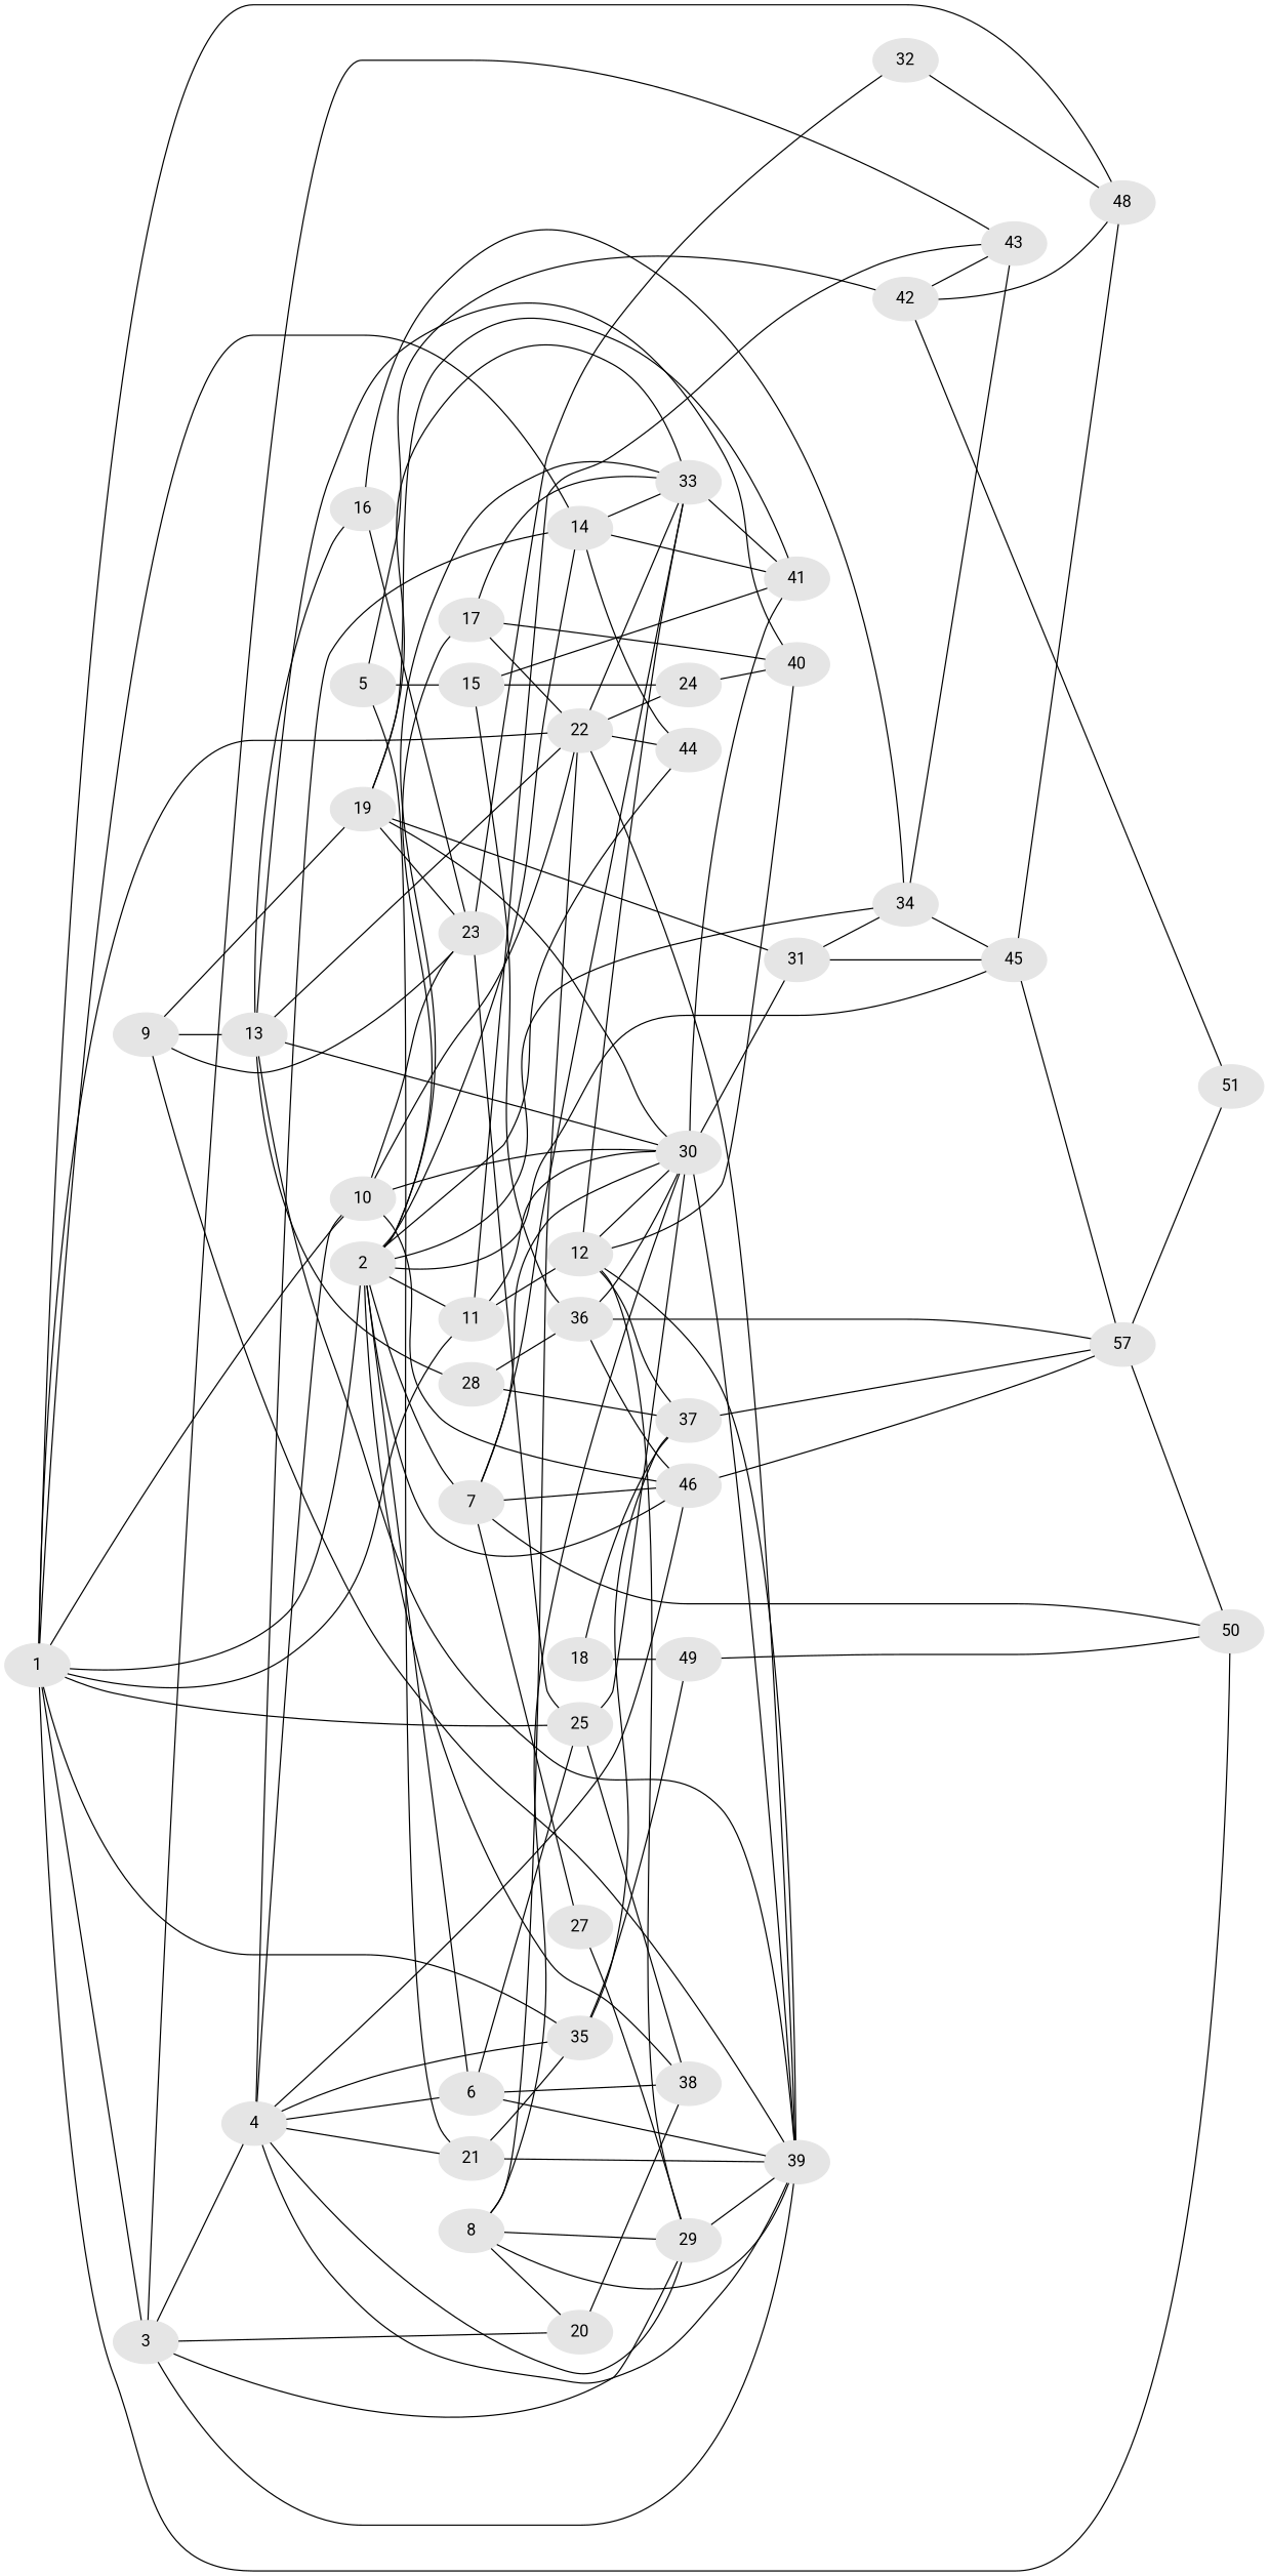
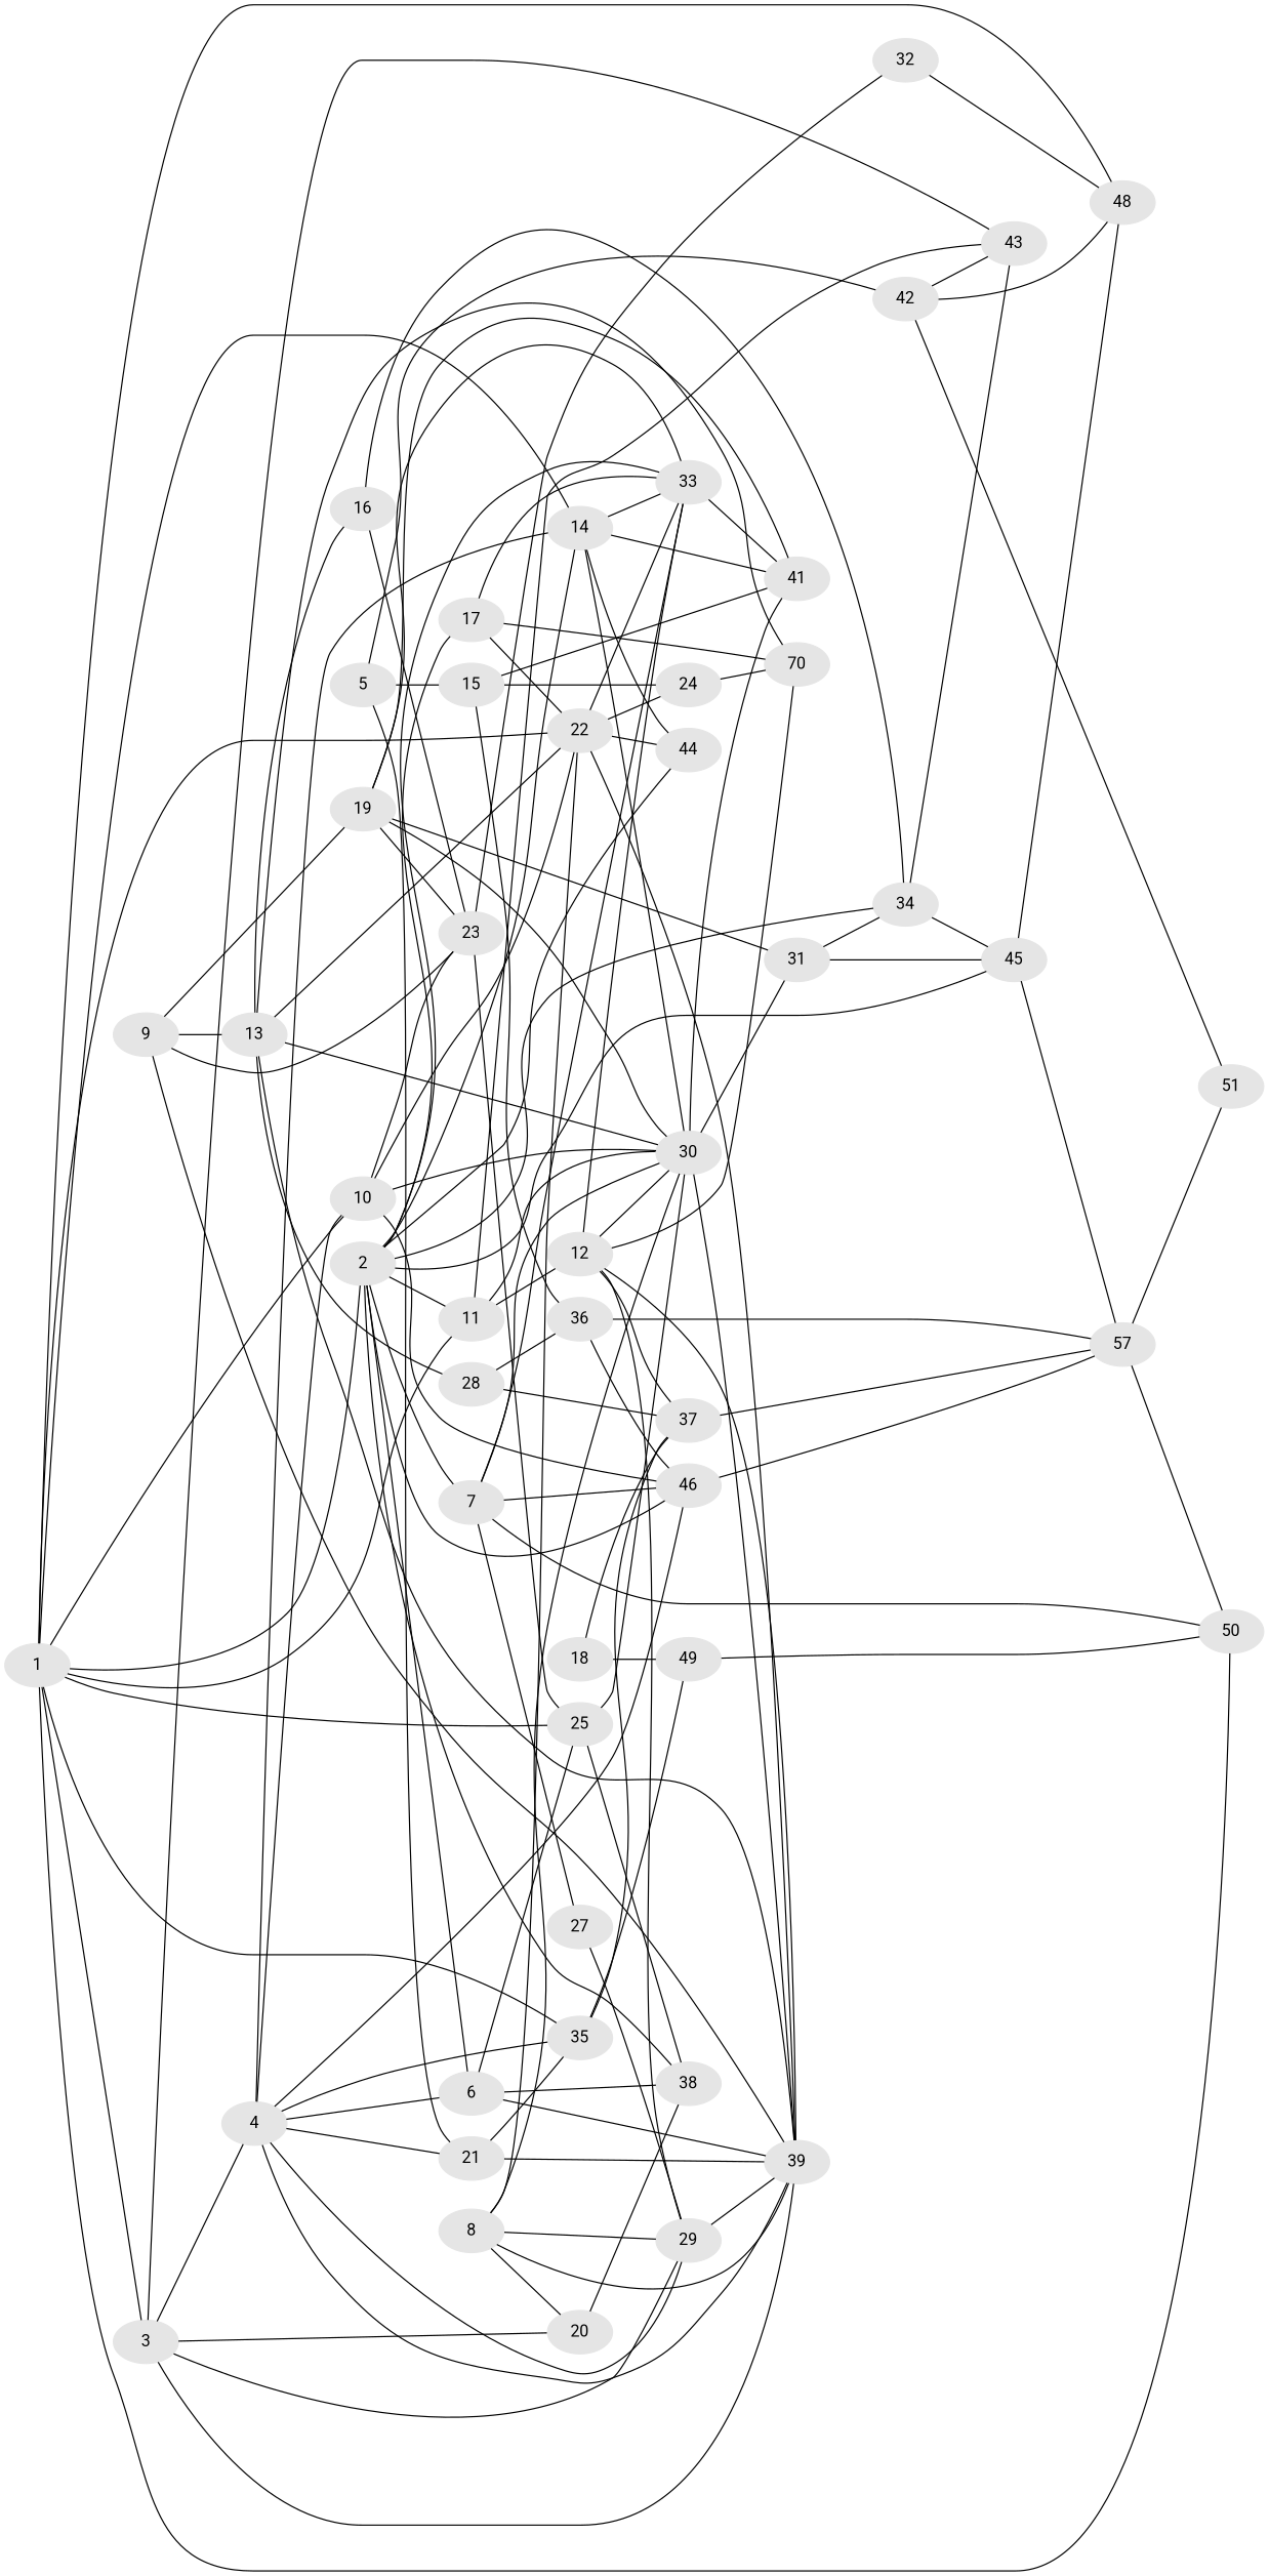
  graph {
    fontname=Roboto
    rankdir=LR
    node [color=gray90 fontname=Roboto style=filled]
    edge [fontname=Roboto weight=1.0]
    1
    2
    3
    10
    11
    14
    22
    25
    35
    48
    50
    6
    7
    17
    33
    34
    38
    44
    45
    46
    4
    20
    29
    39
    43
    30
    23
    12
    41
    24
    37
    49
    27
-   40
+   40 [label=70]
    n35 [label=57]
    21
    5
    15
    42
    36
    51
    31
    8
    9
    13
    19
    16
    28
    32
    18
    1 -- 2
    1 -- 3
    1 -- 10
    1 -- 11
    1 -- 14
    1 -- 22
    1 -- 25
    1 -- 35
    1 -- 48
    1 -- 50
    2 -- 11
    2 -- 14 [weight=2.0]
    2 -- 6
    2 -- 7
    2 -- 17 [weight=2.0]
    2 -- 33
    2 -- 34
    2 -- 38
    2 -- 44
    2 -- 45
    2 -- 46
    3 -- 4
    3 -- 20
    3 -- 29
    3 -- 39 [weight=2.0]
    3 -- 43
    10 -- 22
    10 -- 46 [weight=2.0]
    10 -- 30
    10 -- 23
    11 -- 43
    11 -- 30
    11 -- 12
    14 -- 33
    14 -- 44
-   36 -- 30
+   14 -- 30
    14 -- 41
    22 -- 33
    22 -- 44
    22 -- 39
    22 -- 24
    25 -- 38
    25 -- 30
    35 -- 37
    35 -- 49
    6 -- 25
    6 -- 38 [weight=2.0]
    6 -- 39
    7 -- 50
    7 -- 33
    7 -- 46
    7 -- 30 [weight=3.0]
    7 -- 27
    17 -- 22
    17 -- 33
    17 -- 40
    33 -- 41
    34 -- 45
    34 -- 43
    45 -- 48
    45 -- n35
    46 -- n35
    4 -- 10
    4 -- 14
    4 -- 35
    4 -- 6
    4 -- 46
    4 -- 29
    4 -- 39 [weight=2.0]
    4 -- 21
    20 -- 38
    29 -- 39
    30 -- 39
    30 -- 41 [weight=2.0]
    30 -- 31
    23 -- 25
    23 -- 32
    12 -- 33
    12 -- 29
    12 -- 39
    12 -- 30
    12 -- 37
    12 -- 40
    24 -- 40
    37 -- n35
    49 -- 50
    27 -- 29
    n35 -- 50
    n35 -- 51
    21 -- 35
    21 -- 39
    5 -- 21
    5 -- 15
    5 -- 42
    15 -- 41
    15 -- 24
    15 -- 36
    42 -- 48
    42 -- 43
    42 -- 51
    36 -- 46
    36 -- n35
    31 -- 34
    31 -- 45
    8 -- 22
    8 -- 20
    8 -- 29
    8 -- 39
    8 -- 30
    9 -- 39
    9 -- 23
    9 -- 13 [weight=3.0]
    9 -- 19
    13 -- 22
    13 -- 39 [weight=2.0]
    13 -- 30 [weight=2.0]
    13 -- 40
    13 -- 16
    13 -- 28
    19 -- 33
    19 -- 30
    19 -- 23
    19 -- 41
    19 -- 31
    16 -- 34
    16 -- 23
    28 -- 37
    28 -- 36
    32 -- 48
    18 -- 37
    18 -- 49
  }
